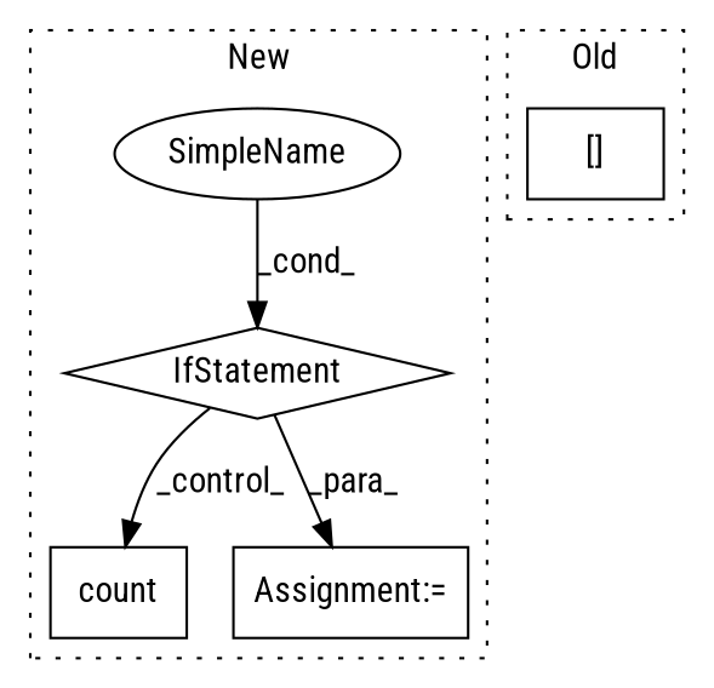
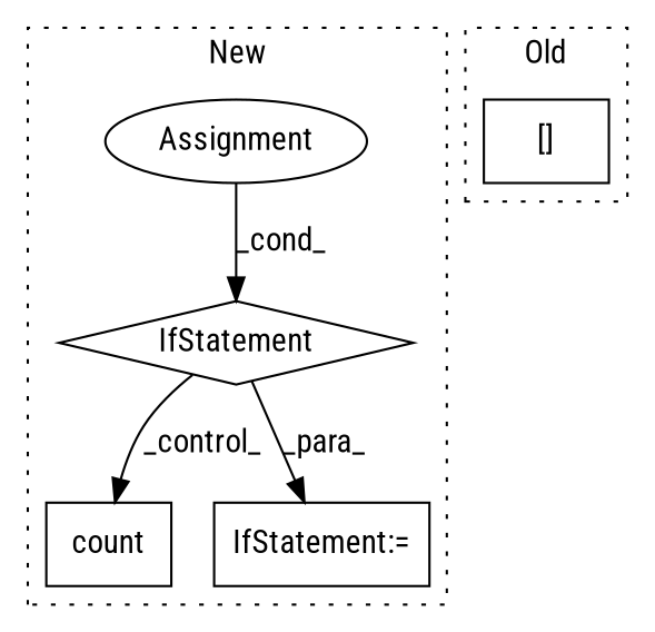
  digraph {
    fontname="Roboto Condensed"
    node [fontname="Roboto Condensed" shape=box]
    edge [fontname="Roboto Condensed"]
    n1 [a=32 l=7 label=count s=4870]
-   n2 [a=7 l=1 label="Assignment:=" s=4842]
-   n3 [a=42 l=5 label=SimpleName s=4815 shape=ellipse]
+   n2 [a=7 l=1 label="IfStatement:=" s=4842]
+   n3 [a=42 l=5 label=Assignment s=4815 shape=ellipse]
    n4 [a=25 l="4,2" label=IfStatement s="4811,4820" shape=diamond]
    n5 [a=2 l="18,1" label="[]" s="4833,4858"]
    subgraph cluster_1 {
      label=New
      style=dotted
      n1
      n2
      n3
      n4
    }
    subgraph cluster_2 {
      label=Old
      style=dotted
      n5
    }
    n3 -> n4 [label=_cond_]
    n4 -> n1 [label=_control_]
    n4 -> n2 [label=_para_]
  }
